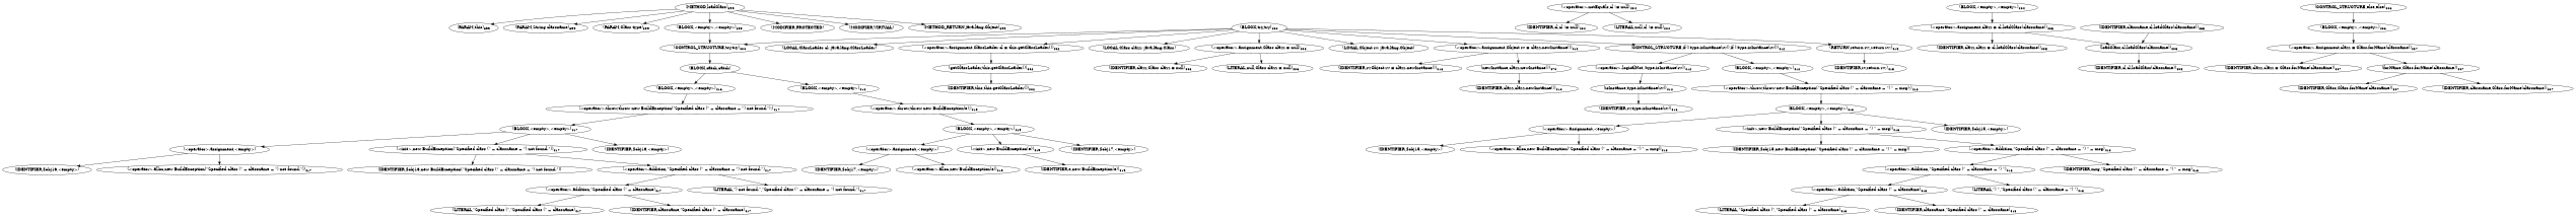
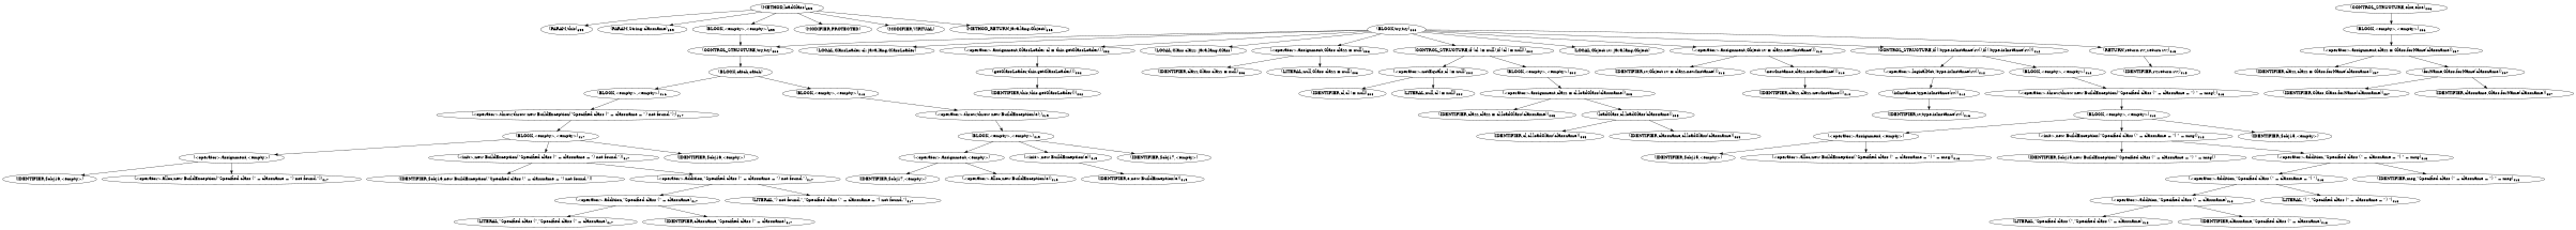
  digraph {
    n1 [label=<(METHOD,loadClass)<SUB>399</SUB>>]
    n2 [label=<(PARAM,this)<SUB>399</SUB>>]
    n3 [label=<(PARAM,String classname)<SUB>399</SUB>>]
-   n4 [label=<(PARAM,Class type)<SUB>399</SUB>>]
    n5 [label=<(BLOCK,&lt;empty&gt;,&lt;empty&gt;)<SUB>399</SUB>>]
    n6 [label=<(MODIFIER,PROTECTED)>]
    n7 [label=<(MODIFIER,VIRTUAL)>]
    n8 [label=<(METHOD_RETURN,java.lang.Object)<SUB>399</SUB>>]
    n9 [label=<(CONTROL_STRUCTURE,try,try)<SUB>400</SUB>>]
    n10 [label=<(BLOCK,catch,catch)>]
    n11 [label=<(BLOCK,try,try)<SUB>400</SUB>>]
    n12 [label=<(LOCAL,ClassLoader cl: java.lang.ClassLoader)>]
    n13 [label=<(&lt;operator&gt;.assignment,ClassLoader cl = this.getClassLoader())<SUB>402</SUB>>]
    n14 [label=<(LOCAL,Class clazz: java.lang.Class)>]
    n15 [label=<(&lt;operator&gt;.assignment,Class clazz = null)<SUB>403</SUB>>]
+   n16 [label=<(CONTROL_STRUCTURE,if (cl != null),if (cl != null))<SUB>404</SUB>>]
    n17 [label=<(LOCAL,Object rv: java.lang.Object)>]
    n18 [label=<(&lt;operator&gt;.assignment,Object rv = clazz.newInstance())<SUB>410</SUB>>]
    n19 [label=<(CONTROL_STRUCTURE,if (!type.isInstance(rv)),if (!type.isInstance(rv)))<SUB>412</SUB>>]
    n20 [label=<(RETURN,return rv;,return rv;)<SUB>415</SUB>>]
    n21 [label=<(BLOCK,&lt;empty&gt;,&lt;empty&gt;)<SUB>416</SUB>>]
    n22 [label=<(BLOCK,&lt;empty&gt;,&lt;empty&gt;)<SUB>418</SUB>>]
    n23 [label=<(getClassLoader,this.getClassLoader())<SUB>402</SUB>>]
    n24 [label=<(IDENTIFIER,clazz,Class clazz = null)<SUB>403</SUB>>]
    n25 [label=<(LITERAL,null,Class clazz = null)<SUB>403</SUB>>]
    n26 [label=<(&lt;operator&gt;.notEquals,cl != null)<SUB>404</SUB>>]
    n27 [label=<(BLOCK,&lt;empty&gt;,&lt;empty&gt;)<SUB>404</SUB>>]
    n28 [label=<(IDENTIFIER,rv,Object rv = clazz.newInstance())<SUB>418</SUB>>]
-   n29 [label=<(newInstance,clazz.newInstance())<SUB>470</SUB>>]
+   n29 [label=<(newInstance,clazz.newInstance())<SUB>410</SUB>>]
    n30 [label=<(&lt;operator&gt;.logicalNot,!type.isInstance(rv))<SUB>412</SUB>>]
    n31 [label=<(BLOCK,&lt;empty&gt;,&lt;empty&gt;)<SUB>412</SUB>>]
    n32 [label=<(IDENTIFIER,rv,return rv;)<SUB>415</SUB>>]
    n33 [label=<(IDENTIFIER,this,this.getClassLoader())<SUB>402</SUB>>]
    n34 [label=<(IDENTIFIER,cl,cl != null)<SUB>404</SUB>>]
    n35 [label=<(LITERAL,null,cl != null)<SUB>404</SUB>>]
    n36 [label=<(&lt;operator&gt;.assignment,clazz = cl.loadClass(classname))<SUB>405</SUB>>]
    n37 [label=<(CONTROL_STRUCTURE,else,else)<SUB>406</SUB>>]
    n38 [label=<(BLOCK,&lt;empty&gt;,&lt;empty&gt;)<SUB>406</SUB>>]
    n39 [label=<(IDENTIFIER,clazz,clazz = cl.loadClass(classname))<SUB>405</SUB>>]
    n40 [label=<(loadClass,cl.loadClass(classname))<SUB>405</SUB>>]
    n41 [label=<(IDENTIFIER,cl,cl.loadClass(classname))<SUB>405</SUB>>]
    n42 [label=<(IDENTIFIER,classname,cl.loadClass(classname))<SUB>485</SUB>>]
    n43 [label=<(&lt;operator&gt;.assignment,clazz = Class.forName(classname))<SUB>407</SUB>>]
    n44 [label=<(IDENTIFIER,clazz,clazz = Class.forName(classname))<SUB>407</SUB>>]
    n45 [label=<(forName,Class.forName(classname))<SUB>407</SUB>>]
    n46 [label=<(IDENTIFIER,Class,Class.forName(classname))<SUB>407</SUB>>]
    n47 [label=<(IDENTIFIER,classname,Class.forName(classname))<SUB>407</SUB>>]
    n48 [label=<(IDENTIFIER,clazz,clazz.newInstance())<SUB>410</SUB>>]
    n49 [label=<(isInstance,type.isInstance(rv))<SUB>412</SUB>>]
    n50 [label=<(&lt;operator&gt;.throw,throw new BuildException(&quot;Specified class (&quot; + classname + &quot;) &quot; + msg);)<SUB>413</SUB>>]
    n51 [label=<(IDENTIFIER,rv,type.isInstance(rv))<SUB>416</SUB>>]
    n52 [label=<(BLOCK,&lt;empty&gt;,&lt;empty&gt;)<SUB>413</SUB>>]
    n53 [label=<(&lt;operator&gt;.assignment,&lt;empty&gt;)>]
    n54 [label=<(&lt;init&gt;,new BuildException(&quot;Specified class (&quot; + classname + &quot;) &quot; + msg))<SUB>413</SUB>>]
    n55 [label=<(IDENTIFIER,$obj15,&lt;empty&gt;)>]
    n56 [label=<(IDENTIFIER,$obj15,&lt;empty&gt;)>]
    n57 [label=<(&lt;operator&gt;.alloc,new BuildException(&quot;Specified class (&quot; + classname + &quot;) &quot; + msg))<SUB>413</SUB>>]
    n58 [label=<(IDENTIFIER,$obj15,new BuildException(&quot;Specified class (&quot; + classname + &quot;) &quot; + msg))>]
    n59 [label=<(&lt;operator&gt;.addition,&quot;Specified class (&quot; + classname + &quot;) &quot; + msg)<SUB>413</SUB>>]
    n60 [label=<(&lt;operator&gt;.addition,&quot;Specified class (&quot; + classname + &quot;) &quot;)<SUB>413</SUB>>]
    n61 [label=<(IDENTIFIER,msg,&quot;Specified class (&quot; + classname + &quot;) &quot; + msg)<SUB>413</SUB>>]
    n62 [label=<(&lt;operator&gt;.addition,&quot;Specified class (&quot; + classname)<SUB>413</SUB>>]
    n63 [label=<(LITERAL,&quot;) &quot;,&quot;Specified class (&quot; + classname + &quot;) &quot;)<SUB>413</SUB>>]
    n64 [label=<(LITERAL,&quot;Specified class (&quot;,&quot;Specified class (&quot; + classname)<SUB>413</SUB>>]
    n65 [label=<(IDENTIFIER,classname,&quot;Specified class (&quot; + classname)<SUB>413</SUB>>]
    n66 [label=<(&lt;operator&gt;.throw,throw new BuildException(&quot;Specified class (&quot; + classname + &quot;) not found.&quot;);)<SUB>417</SUB>>]
    n67 [label=<(&lt;operator&gt;.throw,throw new BuildException(e);)<SUB>419</SUB>>]
    n68 [label=<(BLOCK,&lt;empty&gt;,&lt;empty&gt;)<SUB>417</SUB>>]
    n69 [label=<(&lt;operator&gt;.assignment,&lt;empty&gt;)>]
    n70 [label=<(&lt;init&gt;,new BuildException(&quot;Specified class (&quot; + classname + &quot;) not found.&quot;))<SUB>417</SUB>>]
    n71 [label=<(IDENTIFIER,$obj16,&lt;empty&gt;)>]
    n72 [label=<(IDENTIFIER,$obj16,&lt;empty&gt;)>]
    n73 [label=<(&lt;operator&gt;.alloc,new BuildException(&quot;Specified class (&quot; + classname + &quot;) not found.&quot;))<SUB>417</SUB>>]
    n74 [label=<(IDENTIFIER,$obj16,new BuildException(&quot;Specified class (&quot; + classname + &quot;) not found.&quot;))>]
    n75 [label=<(&lt;operator&gt;.addition,&quot;Specified class (&quot; + classname + &quot;) not found.&quot;)<SUB>417</SUB>>]
    n76 [label=<(&lt;operator&gt;.addition,&quot;Specified class (&quot; + classname)<SUB>417</SUB>>]
    n77 [label=<(LITERAL,&quot;) not found.&quot;,&quot;Specified class (&quot; + classname + &quot;) not found.&quot;)<SUB>417</SUB>>]
    n78 [label=<(LITERAL,&quot;Specified class (&quot;,&quot;Specified class (&quot; + classname)<SUB>417</SUB>>]
    n79 [label=<(IDENTIFIER,classname,&quot;Specified class (&quot; + classname)<SUB>417</SUB>>]
    n80 [label=<(BLOCK,&lt;empty&gt;,&lt;empty&gt;)<SUB>419</SUB>>]
    n81 [label=<(&lt;operator&gt;.assignment,&lt;empty&gt;)>]
    n82 [label=<(&lt;init&gt;,new BuildException(e))<SUB>419</SUB>>]
    n83 [label=<(IDENTIFIER,$obj17,&lt;empty&gt;)>]
    n84 [label=<(IDENTIFIER,$obj17,&lt;empty&gt;)>]
    n85 [label=<(&lt;operator&gt;.alloc,new BuildException(e))<SUB>419</SUB>>]
    n86 [label=<(IDENTIFIER,e,new BuildException(e))<SUB>419</SUB>>]
    n1 -> n2
    n1 -> n3
-   n1 -> n4
    n1 -> n5
    n1 -> n6
    n1 -> n7
    n1 -> n8
    n5 -> n9
    n9 -> n10
    n10 -> n21
    n10 -> n22
    n11 -> n9
    n11 -> n12
    n11 -> n13
    n11 -> n14
    n11 -> n15
+   n11 -> n16
    n11 -> n17
    n11 -> n18
    n11 -> n19
    n11 -> n20
    n13 -> n23
    n15 -> n24
    n15 -> n25
+   n16 -> n26
+   n16 -> n27
    n18 -> n28
    n18 -> n29
    n19 -> n30
    n19 -> n31
    n20 -> n32
    n21 -> n66
    n22 -> n67
    n23 -> n33
    n26 -> n34
    n26 -> n35
    n27 -> n36
    n29 -> n48
    n30 -> n49
    n31 -> n50
    n36 -> n39
    n36 -> n40
    n37 -> n38
    n38 -> n43
    n40 -> n41
-   n42 -> n40
+   n40 -> n42
    n43 -> n44
    n43 -> n45
    n45 -> n46
    n45 -> n47
    n49 -> n51
    n50 -> n52
    n52 -> n53
    n52 -> n54
    n52 -> n55
    n53 -> n56
    n53 -> n57
    n54 -> n58
    n54 -> n59
    n59 -> n60
    n59 -> n61
    n60 -> n62
    n60 -> n63
    n62 -> n64
    n62 -> n65
    n66 -> n68
    n67 -> n80
    n68 -> n69
    n68 -> n70
    n68 -> n71
    n69 -> n72
    n69 -> n73
    n70 -> n74
    n70 -> n75
    n75 -> n76
    n75 -> n77
    n76 -> n78
    n76 -> n79
    n80 -> n81
    n80 -> n82
    n80 -> n83
    n81 -> n84
    n81 -> n85
    n82 -> n86
  }
